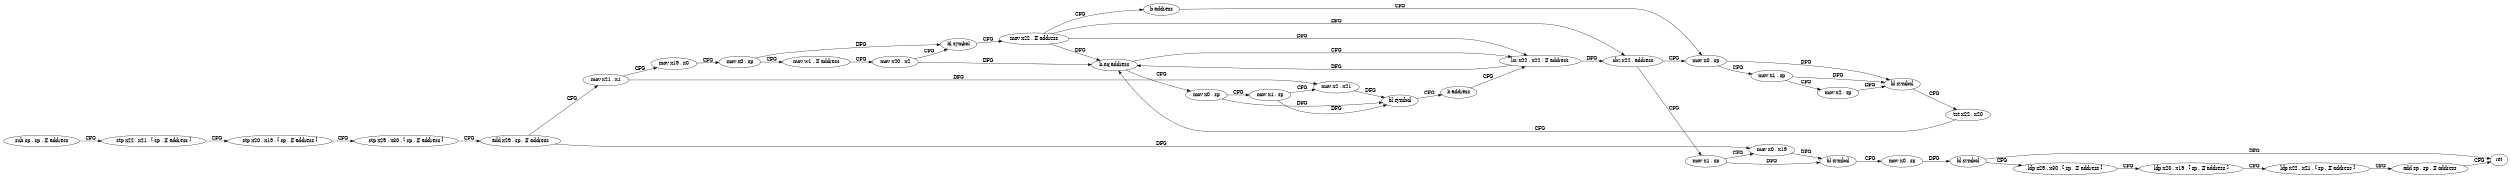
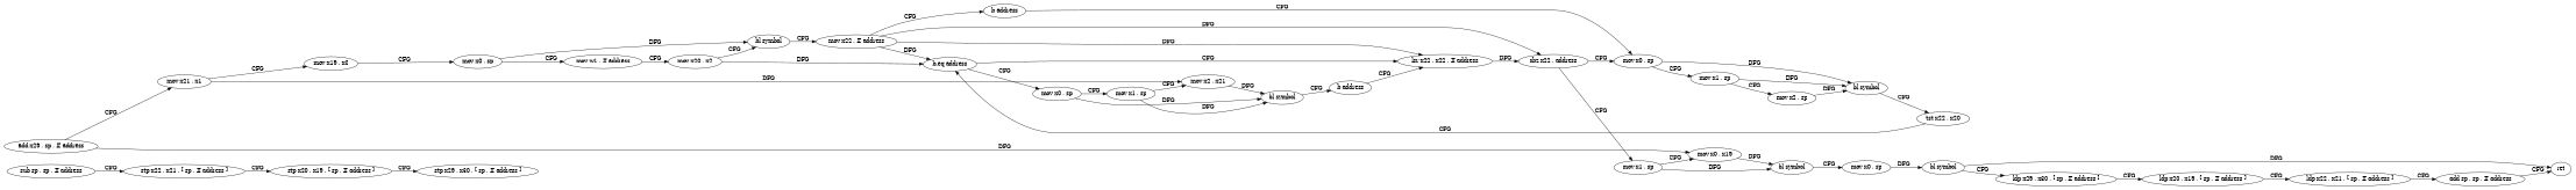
  digraph {
    rankdir=LR
    n1 [label="sub sp , sp , # address"]
    n2 [label="stp x22 , x21 , [ sp , # address ]"]
    n3 [label="stp x20 , x19 , [ sp , # address ]"]
    n4 [label="stp x29 , x30 , [ sp , # address ]"]
    n5 [label="add x29 , sp , # address"]
    n6 [label="mov x21 , x1"]
    n7 [label="mov x0 , x19"]
    n8 [label="mov x19 , x0"]
    n9 [label="mov x2 , x21"]
    n10 [label="mov x0 , sp"]
    n11 [label="bl symbol"]
    n12 [label="mov w1 , # address"]
    n13 [label="bl symbol"]
    n14 [label="bl symbol"]
    n15 [label="mov x20 , x2"]
    n16 [label="mov x22 , # address"]
    n17 [label="b.eq address"]
    n18 [label="lsr x22 , x22 , # address"]
    n19 [label="mov x0 , sp"]
    n20 [label="b address"]
    n21 [label="cbz x22 , address"]
    n22 [label="mov x0 , sp"]
    n23 [label="mov x1 , sp"]
    n24 [label="mov x1 , sp"]
    n25 [label="bl symbol"]
    n26 [label="mov x2 , sp"]
    n27 [label="tst x22 , x20"]
    n28 [label="mov x1 , sp"]
    n29 [label="b address"]
    n30 [label="mov x0 , sp"]
    n31 [label="bl symbol"]
    n32 [label="ldp x29 , x30 , [ sp , # address ]"]
    n33 [label=ret]
    n34 [label="ldp x20 , x19 , [ sp , # address ]"]
    n35 [label="ldp x22 , x21 , [ sp , # address ]"]
    n36 [label="add sp , sp , # address"]
    n1 -> n2 [label=CFG]
    n2 -> n3 [label=CFG]
    n3 -> n4 [label=CFG]
-   n4 -> n5 [label=CFG]
    n5 -> n6 [label=CFG]
    n5 -> n7 [label=DFG]
    n6 -> n8 [label=CFG]
    n6 -> n9 [label=DFG]
    n7 -> n14 [label=DFG]
    n8 -> n10 [label=CFG]
    n9 -> n11 [label=DFG]
    n10 -> n12 [label=CFG]
    n10 -> n13 [label=DFG]
    n11 -> n29 [label=CFG]
    n12 -> n15 [label=CFG]
    n13 -> n16 [label=CFG]
    n14 -> n30 [label=CFG]
    n15 -> n13 [label=CFG]
    n15 -> n17 [label=DFG]
    n16 -> n17 [label=DFG]
    n16 -> n18 [label=DFG]
    n16 -> n20 [label=CFG]
    n16 -> n21 [label=DFG]
    n17 -> n18 [label=CFG]
    n17 -> n19 [label=CFG]
-   n18 -> n17 [label=DFG]
    n18 -> n21 [label=DFG]
    n19 -> n11 [label=DFG]
    n19 -> n28 [label=CFG]
    n20 -> n22 [label=CFG]
    n21 -> n22 [label=CFG]
    n21 -> n23 [label=CFG]
    n22 -> n24 [label=CFG]
    n22 -> n25 [label=DFG]
    n23 -> n7 [label=CFG]
    n23 -> n14 [label=DFG]
    n24 -> n25 [label=DFG]
    n24 -> n26 [label=CFG]
    n25 -> n27 [label=CFG]
    n26 -> n25 [label=DFG]
    n27 -> n17 [label=CFG]
    n28 -> n9 [label=CFG]
    n28 -> n11 [label=DFG]
    n29 -> n18 [label=CFG]
    n30 -> n31 [label=DFG]
    n31 -> n32 [label=CFG]
    n31 -> n33 [label=DFG]
    n32 -> n34 [label=CFG]
    n34 -> n35 [label=CFG]
    n35 -> n36 [label=CFG]
    n36 -> n33 [label=CFG]
  }
